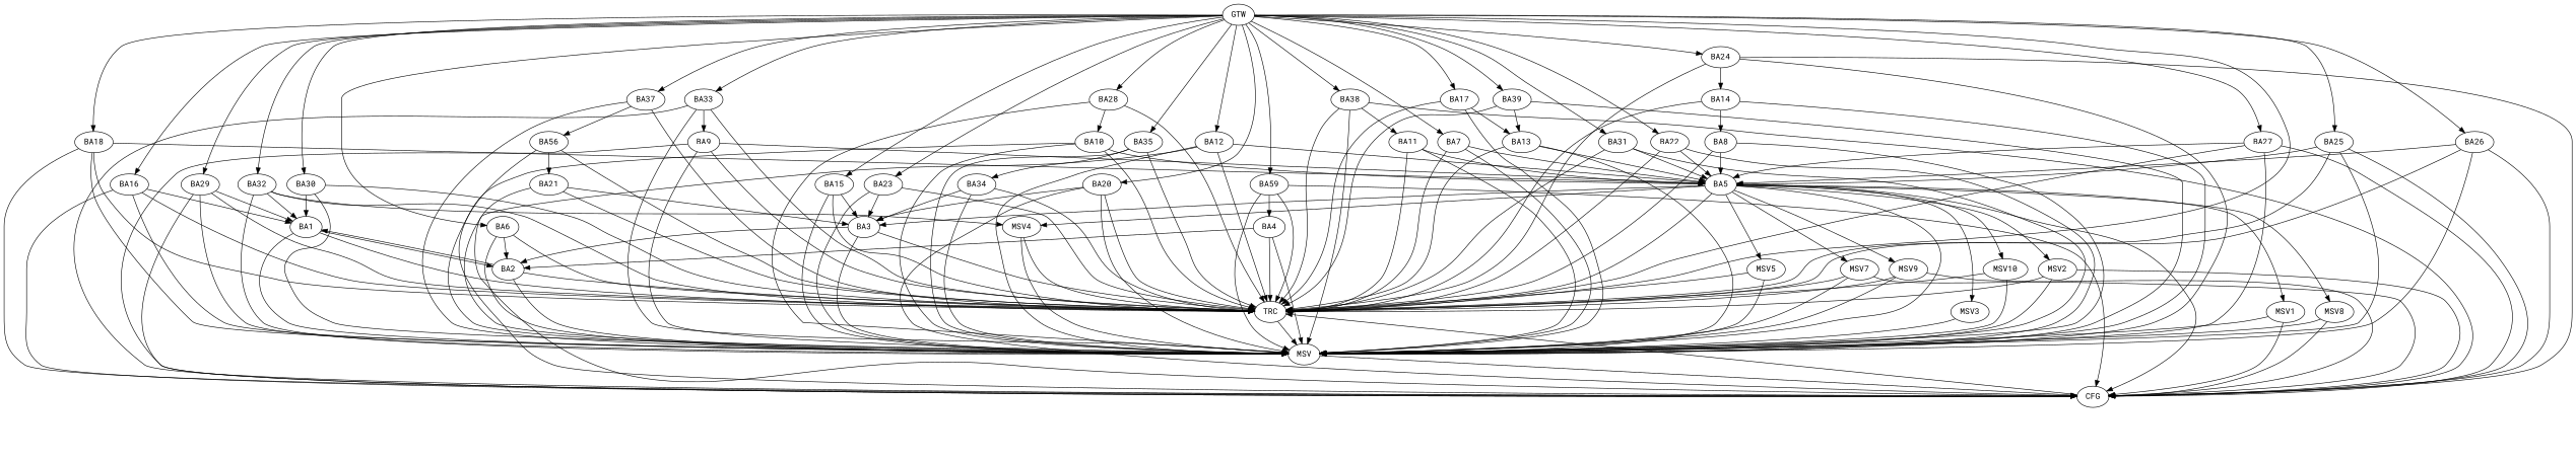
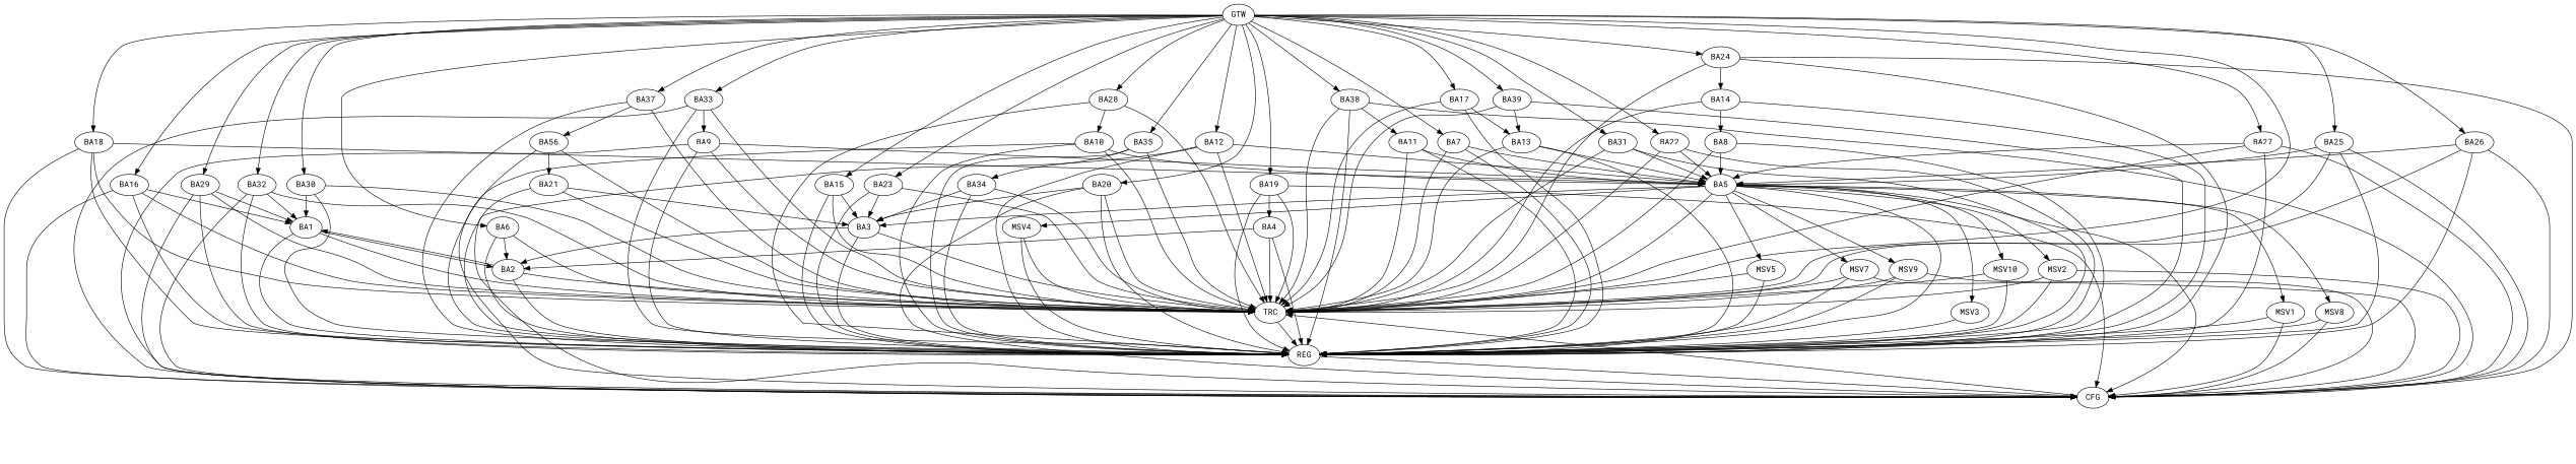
  strict digraph {
    fontname="Roboto Mono"
    node [fontname="Roboto Mono"]
    edge [fontname="Roboto Mono"]
    n1 [label=BA1]
    n2 [label=BA2]
-   n3 [label=MSV]
+   n3 [label=REG]
    n4 [label=TRC]
    n5 [label=CFG]
    n6 [label=BA3]
    n7 [label=BA4]
    n8 [label=BA5]
    n9 [label=MSV1]
    n10 [label=MSV2]
    n11 [label=MSV3]
    n12 [label=MSV4]
    n13 [label=MSV5]
    n14 [label=MSV7]
    n15 [label=MSV8]
    n16 [label=MSV9]
    n17 [label=MSV10]
    n18 [label=BA6]
    n19 [label=BA7]
    n20 [label=BA8]
    n21 [label=BA9]
    n22 [label=BA10]
    n23 [label=BA11]
    n24 [label=BA12]
    n25 [label=BA13]
    n26 [label=BA14]
    n27 [label=BA15]
    n28 [label=BA16]
    n29 [label=BA17]
    n30 [label=BA18]
-   n31 [label=BA59]
+   n31 [label=BA19]
    n32 [label=BA20]
    n33 [label=BA21]
    n34 [label=BA22]
    n35 [label=BA23]
    n36 [label=BA24]
    n37 [label=BA25]
    n38 [label=BA26]
    n39 [label=BA27]
    n40 [label=BA28]
    n41 [label=BA29]
    n42 [label=BA30]
    n43 [label=BA31]
    n44 [label=BA32]
    n45 [label=BA33]
    n46 [label=BA34]
    n47 [label=BA35]
    n48 [label=BA56]
    n49 [label=BA37]
    n50 [label=BA38]
    n51 [label=BA39]
    n52 [label=GTW]
    n1 -> n2
    n1 -> n3
    n1 -> n4
    n2 -> n1
    n2 -> n3
    n2 -> n4
    n3 -> n5
    n4 -> n3
    n5 -> n4
    n6 -> n2
    n6 -> n3
    n6 -> n4
    n7 -> n2
    n7 -> n3
    n7 -> n4
    n8 -> n3
    n8 -> n4
    n8 -> n5
    n8 -> n6
    n8 -> n9
    n8 -> n10
    n8 -> n11
    n8 -> n12
    n8 -> n13
    n8 -> n14
    n8 -> n15
    n8 -> n16
    n8 -> n17
    n9 -> n3
    n9 -> n5
    n10 -> n3
    n10 -> n4
    n10 -> n5
    n11 -> n3
    n12 -> n3
    n12 -> n4
    n13 -> n3
    n13 -> n4
    n14 -> n3
    n14 -> n4
    n14 -> n5
    n15 -> n3
    n15 -> n5
    n16 -> n3
    n16 -> n4
    n16 -> n5
    n17 -> n3
    n17 -> n4
    n18 -> n2
    n18 -> n3
    n18 -> n4
    n19 -> n3
    n19 -> n4
    n19 -> n8
    n20 -> n3
    n20 -> n4
    n20 -> n8
    n21 -> n3
    n21 -> n4
    n21 -> n5
    n21 -> n8
    n22 -> n3
    n22 -> n4
    n22 -> n5
    n22 -> n8
    n23 -> n3
    n23 -> n4
    n23 -> n8
    n24 -> n3
    n24 -> n4
    n24 -> n5
    n24 -> n8
    n25 -> n3
    n25 -> n4
    n25 -> n8
    n26 -> n3
    n26 -> n4
    n26 -> n20
    n27 -> n3
    n27 -> n4
    n27 -> n6
    n28 -> n1
    n28 -> n3
    n28 -> n4
    n28 -> n5
    n29 -> n3
    n29 -> n4
    n29 -> n25
    n30 -> n3
    n30 -> n4
    n30 -> n5
    n30 -> n8
    n31 -> n3
    n31 -> n4
    n31 -> n5
    n31 -> n7
    n32 -> n3
    n32 -> n4
    n32 -> n5
    n32 -> n6
    n33 -> n3
    n33 -> n4
    n33 -> n6
    n34 -> n3
    n34 -> n4
    n34 -> n8
    n35 -> n3
    n35 -> n4
    n35 -> n6
    n36 -> n3
    n36 -> n4
    n36 -> n5
    n36 -> n26
    n37 -> n3
    n37 -> n4
    n37 -> n5
    n37 -> n8
    n38 -> n3
    n38 -> n4
    n38 -> n5
    n38 -> n8
    n39 -> n3
    n39 -> n4
    n39 -> n5
    n39 -> n8
    n40 -> n3
    n40 -> n4
    n40 -> n22
    n41 -> n1
    n41 -> n3
    n41 -> n4
    n41 -> n5
    n42 -> n1
    n42 -> n3
    n42 -> n4
    n43 -> n3
    n43 -> n4
    n43 -> n8
    n44 -> n1
    n44 -> n3
    n44 -> n4
-   n44 -> n12
+   n44 -> n5
    n45 -> n3
    n45 -> n4
    n45 -> n5
    n45 -> n21
    n46 -> n3
    n46 -> n4
    n46 -> n6
    n47 -> n3
    n47 -> n4
    n47 -> n46
    n48 -> n3
    n48 -> n4
    n48 -> n33
    n49 -> n3
    n49 -> n4
    n49 -> n48
    n50 -> n3
    n50 -> n4
    n50 -> n5
    n50 -> n23
    n51 -> n3
    n51 -> n4
    n51 -> n25
    n52 -> n4
    n52 -> n18
    n52 -> n19
    n52 -> n24
    n52 -> n27
    n52 -> n28
    n52 -> n29
    n52 -> n30
    n52 -> n31
    n52 -> n32
    n52 -> n34
    n52 -> n35
    n52 -> n36
    n52 -> n37
    n52 -> n38
    n52 -> n39
    n52 -> n40
    n52 -> n41
    n52 -> n42
    n52 -> n43
    n52 -> n44
    n52 -> n45
    n52 -> n47
    n52 -> n49
    n52 -> n50
    n52 -> n51
  }
